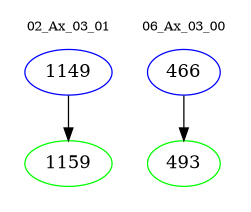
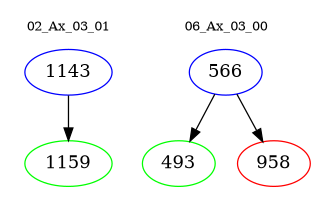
  digraph {
    node [color=blue]
    edge [color=black]
-   n1 [label=1149]
+   n1 [label=1143]
    n2 [color=green label=1159]
-   n3 [label=466]
+   n3 [label=566]
    n4 [color=green label=493]
+   n5 [color=red label=958]
    subgraph cluster_1 {
      color=white
      fontsize=10
      label="02_Ax_03_01"
      n1
      n2
    }
    subgraph cluster_2 {
      color=white
      fontsize=10
      label="06_Ax_03_00"
      n3
      n4
+     n5
    }
    n1 -> n2
    n3 -> n4
+   n3 -> n5
  }
